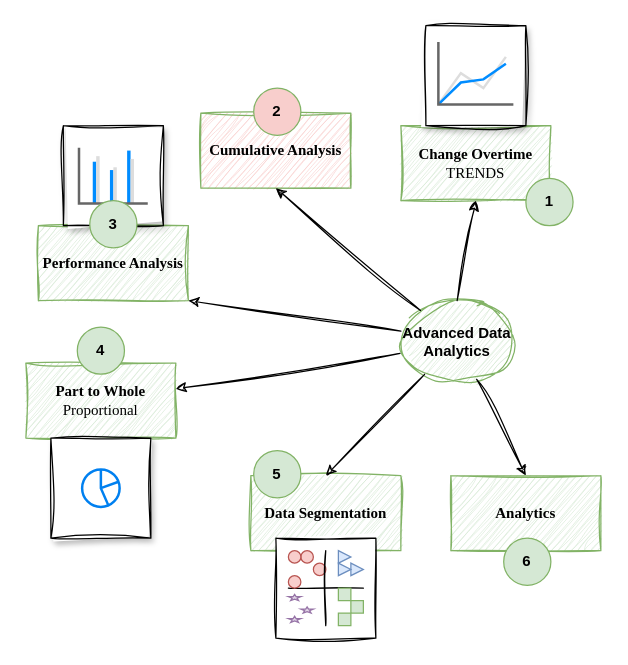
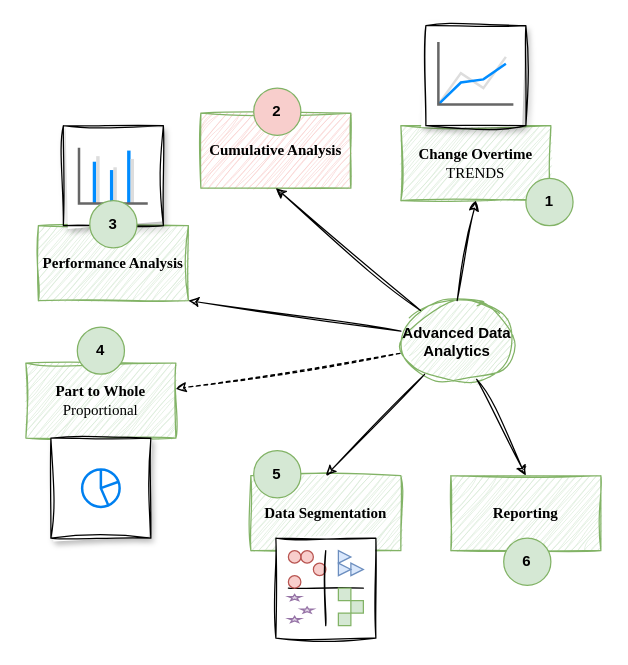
  <mxCell id="0" />
  <mxCell id="1" parent="0" />
  <mxCell id="2" value="&lt;b&gt;Advanced Data Analytics&lt;/b&gt;" style="ellipse;whiteSpace=wrap;html=1;fillColor=#d5e8d4;strokeColor=#82b366;sketch=1;curveFitting=1;jiggle=2;" vertex="1" parent="1"><mxGeometry x="320" y="240" width="90" height="65" as="geometry" /></mxCell>
  <mxCell id="3" value="&lt;font style=&quot;&quot; face=&quot;Comic Sans MS&quot;&gt;&lt;b&gt;Change Overtime &lt;/b&gt;TRENDS&lt;/font&gt;" style="rounded=0;whiteSpace=wrap;html=1;fillColor=#d5e8d4;strokeColor=#82b366;sketch=1;curveFitting=1;jiggle=2;" vertex="1" parent="1"><mxGeometry x="320" y="100" width="120" height="60" as="geometry" /></mxCell>
  <mxCell id="4" value="&lt;font face=&quot;Comic Sans MS&quot;&gt;&lt;b&gt;Cumulative Analysis&lt;/b&gt;&lt;/font&gt;" style="rounded=0;whiteSpace=wrap;html=1;fillColor=#f8cecc;strokeColor=#82b366;sketch=1;curveFitting=1;jiggle=2;" vertex="1" parent="1"><mxGeometry x="160" y="90" width="120" height="60" as="geometry" /></mxCell>
  <mxCell id="5" value="&lt;font face=&quot;Comic Sans MS&quot;&gt;&lt;b&gt;Performance Analysis&lt;/b&gt;&lt;/font&gt;" style="rounded=0;whiteSpace=wrap;html=1;fillColor=#d5e8d4;strokeColor=#82b366;sketch=1;curveFitting=1;jiggle=2;" vertex="1" parent="1"><mxGeometry x="30" y="180" width="120" height="60" as="geometry" /></mxCell>
  <mxCell id="6" value="&lt;font face=&quot;Comic Sans MS&quot;&gt;&lt;b&gt;Part to Whole &lt;/b&gt;Proportional&lt;/font&gt;" style="rounded=0;whiteSpace=wrap;html=1;fillColor=#d5e8d4;strokeColor=#82b366;sketch=1;curveFitting=1;jiggle=2;" vertex="1" parent="1"><mxGeometry x="20" y="290" width="120" height="60" as="geometry" /></mxCell>
  <mxCell id="7" value="&lt;font face=&quot;Comic Sans MS&quot;&gt;&lt;b&gt;Data Segmentation&lt;/b&gt;&lt;/font&gt;&lt;span style=&quot;color: rgba(0, 0, 0, 0); font-family: monospace; font-size: 0px; text-align: start; text-wrap-mode: nowrap;&quot;&gt;%3CmxGraphModel%3E%3Croot%3E%3CmxCell%20id%3D%220%22%2F%3E%3CmxCell%20id%3D%221%22%20parent%3D%220%22%2F%3E%3CmxCell%20id%3D%222%22%20value%3D%22%26lt%3Bfont%20face%3D%26quot%3BComic%20Sans%20MS%26quot%3B%26gt%3B%26lt%3Bb%26gt%3BPart%20to%20Whole%20%26lt%3B%2Fb%26gt%3BProportional%26lt%3B%2Ffont%26gt%3B%22%20style%3D%22rounded%3D0%3BwhiteSpace%3Dwrap%3Bhtml%3D1%3BfillColor%3D%23d5e8d4%3BstrokeColor%3D%2382b366%3Bsketch%3D1%3BcurveFitting%3D1%3Bjiggle%3D2%3B%22%20vertex%3D%221%22%20parent%3D%221%22%3E%3CmxGeometry%20x%3D%2260%22%20y%3D%22370%22%20width%3D%22120%22%20height%3D%2260%22%20as%3D%22geometry%22%2F%3E%3C%2FmxCell%3E%3C%2Froot%3E%3C%2FmxGraphModel%3E&lt;/span&gt;&lt;span style=&quot;color: rgba(0, 0, 0, 0); font-family: monospace; font-size: 0px; text-align: start; text-wrap-mode: nowrap;&quot;&gt;%3CmxGraphModel%3E%3Croot%3E%3CmxCell%20id%3D%220%22%2F%3E%3CmxCell%20id%3D%221%22%20parent%3D%220%22%2F%3E%3CmxCell%20id%3D%222%22%20value%3D%22%26lt%3Bfont%20face%3D%26quot%3BComic%20Sans%20MS%26quot%3B%26gt%3B%26lt%3Bb%26gt%3BPart%20to%20Whole%20%26lt%3B%2Fb%26gt%3BProportional%26lt%3B%2Ffont%26gt%3B%22%20style%3D%22rounded%3D0%3BwhiteSpace%3Dwrap%3Bhtml%3D1%3BfillColor%3D%23d5e8d4%3BstrokeColor%3D%2382b366%3Bsketch%3D1%3BcurveFitting%3D1%3Bjiggle%3D2%3B%22%20vertex%3D%221%22%20parent%3D%221%22%3E%3CmxGeometry%20x%3D%2260%22%20y%3D%22370%22%20width%3D%22120%22%20height%3D%2260%22%20as%3D%22geometry%22%2F%3E%3C%2FmxCell%3E%3C%2Froot%3E%3C%2FmxGraphModel%3E&lt;/span&gt;" style="rounded=0;whiteSpace=wrap;html=1;fillColor=#d5e8d4;strokeColor=#82b366;sketch=1;curveFitting=1;jiggle=2;" vertex="1" parent="1"><mxGeometry x="200" y="380" width="120" height="60" as="geometry" /></mxCell>
- <mxCell id="8" value="&lt;font face=&quot;Comic Sans MS&quot;&gt;&lt;b&gt;Analytics&lt;/b&gt;&lt;/font&gt;" style="rounded=0;whiteSpace=wrap;html=1;fillColor=#d5e8d4;strokeColor=#82b366;sketch=1;curveFitting=1;jiggle=2;" vertex="1" parent="1"><mxGeometry x="360" y="380" width="120" height="60" as="geometry" /></mxCell>
+ <mxCell id="8" value="&lt;font face=&quot;Comic Sans MS&quot;&gt;&lt;b&gt;Reporting&lt;/b&gt;&lt;/font&gt;" style="rounded=0;whiteSpace=wrap;html=1;fillColor=#d5e8d4;strokeColor=#82b366;sketch=1;curveFitting=1;jiggle=2;" vertex="1" parent="1"><mxGeometry x="360" y="380" width="120" height="60" as="geometry" /></mxCell>
  <mxCell id="9" value="" style="whiteSpace=wrap;html=1;aspect=fixed;sketch=1;curveFitting=1;jiggle=2;shadow=1;" vertex="1" parent="1"><mxGeometry x="340" y="20" width="80" height="80" as="geometry" /></mxCell>
  <mxCell id="10" value="" style="verticalLabelPosition=bottom;shadow=0;dashed=0;align=center;html=1;verticalAlign=top;strokeWidth=1;shape=mxgraph.mockup.graphics.lineChart;strokeColor=none;strokeColor2=#666666;strokeColor3=#008cff;strokeColor4=#dddddd;" vertex="1" parent="1"><mxGeometry x="350" y="33" width="60" height="50" as="geometry" /></mxCell>
  <mxCell id="11" value="" style="whiteSpace=wrap;html=1;aspect=fixed;sketch=1;curveFitting=1;jiggle=2;shadow=1;" vertex="1" parent="1"><mxGeometry x="50" y="100" width="80" height="80" as="geometry" /></mxCell>
  <mxCell id="12" value="" style="verticalLabelPosition=bottom;shadow=0;dashed=0;align=center;html=1;verticalAlign=top;strokeWidth=1;shape=mxgraph.mockup.graphics.columnChart;strokeColor=none;strokeColor2=none;strokeColor3=#666666;fillColor2=#008cff;fillColor3=#dddddd;" vertex="1" parent="1"><mxGeometry x="62.5" y="117.75" width="55" height="44.5" as="geometry" /></mxCell>
  <mxCell id="13" value="" style="whiteSpace=wrap;html=1;aspect=fixed;sketch=1;curveFitting=1;jiggle=2;shadow=1;" vertex="1" parent="1"><mxGeometry x="40" y="350" width="80" height="80" as="geometry" /></mxCell>
  <mxCell id="14" value="" style="html=1;verticalLabelPosition=bottom;align=center;labelBackgroundColor=#ffffff;verticalAlign=top;strokeWidth=2;strokeColor=#0080F0;shadow=0;dashed=0;shape=mxgraph.ios7.icons.pie_chart;" vertex="1" parent="1"><mxGeometry x="65" y="375" width="30" height="30" as="geometry" /></mxCell>
  <mxCell id="15" value="" style="endArrow=classic;html=1;rounded=0;entryX=0.5;entryY=1;entryDx=0;entryDy=0;exitX=0.5;exitY=0;exitDx=0;exitDy=0;sketch=1;curveFitting=1;jiggle=2;" edge="1" parent="1" source="2" target="3"><mxGeometry width="50" height="50" relative="1" as="geometry"><mxPoint x="270" y="310" as="sourcePoint" /><mxPoint x="320" y="260" as="targetPoint" /></mxGeometry></mxCell>
  <mxCell id="16" value="" style="endArrow=classic;html=1;rounded=0;entryX=0.5;entryY=1;entryDx=0;entryDy=0;sketch=1;curveFitting=1;jiggle=2;" edge="1" parent="1" source="2" target="4"><mxGeometry width="50" height="50" relative="1" as="geometry"><mxPoint x="270" y="310" as="sourcePoint" /><mxPoint x="320" y="260" as="targetPoint" /></mxGeometry></mxCell>
  <mxCell id="17" value="" style="endArrow=classic;html=1;rounded=0;entryX=1;entryY=1;entryDx=0;entryDy=0;exitX=0;exitY=0.375;exitDx=0;exitDy=0;exitPerimeter=0;sketch=1;curveFitting=1;jiggle=2;" edge="1" parent="1" source="2" target="5"><mxGeometry width="50" height="50" relative="1" as="geometry"><mxPoint x="270" y="310" as="sourcePoint" /><mxPoint x="320" y="260" as="targetPoint" /></mxGeometry></mxCell>
- <mxCell id="18" value="" style="endArrow=classic;html=1;rounded=0;exitX=-0.007;exitY=0.648;exitDx=0;exitDy=0;exitPerimeter=0;sketch=1;curveFitting=1;jiggle=2;" edge="1" parent="1" source="2" target="6"><mxGeometry width="50" height="50" relative="1" as="geometry"><mxPoint x="270" y="310" as="sourcePoint" /><mxPoint x="320" y="260" as="targetPoint" /></mxGeometry></mxCell>
+ <mxCell id="18" value="" style="endArrow=classic;html=1;rounded=0;exitX=-0.007;exitY=0.648;exitDx=0;exitDy=0;exitPerimeter=0;sketch=1;curveFitting=1;jiggle=2;dashed=1;" edge="1" parent="1" source="2" target="6"><mxGeometry width="50" height="50" relative="1" as="geometry"><mxPoint x="270" y="310" as="sourcePoint" /><mxPoint x="320" y="260" as="targetPoint" /></mxGeometry></mxCell>
  <mxCell id="19" value="" style="endArrow=classic;html=1;rounded=0;entryX=0.5;entryY=0;entryDx=0;entryDy=0;sketch=1;curveFitting=1;jiggle=2;" edge="1" parent="1" source="2" target="7"><mxGeometry width="50" height="50" relative="1" as="geometry"><mxPoint x="270" y="310" as="sourcePoint" /><mxPoint x="320" y="260" as="targetPoint" /></mxGeometry></mxCell>
  <mxCell id="20" value="" style="endArrow=classic;html=1;rounded=0;entryX=0.5;entryY=0;entryDx=0;entryDy=0;sketch=1;curveFitting=1;jiggle=2;" edge="1" parent="1" source="2" target="8"><mxGeometry width="50" height="50" relative="1" as="geometry"><mxPoint x="270" y="310" as="sourcePoint" /><mxPoint x="320" y="260" as="targetPoint" /></mxGeometry></mxCell>
  <mxCell id="21" value="" style="whiteSpace=wrap;html=1;aspect=fixed;sketch=1;curveFitting=1;jiggle=2;" vertex="1" parent="1"><mxGeometry x="220" y="430" width="80" height="80" as="geometry" /></mxCell>
  <mxCell id="22" value="" style="ellipse;whiteSpace=wrap;html=1;aspect=fixed;fillColor=#f8cecc;strokeColor=#b85450;" vertex="1" parent="1"><mxGeometry x="240" y="440" width="10" height="10" as="geometry" /></mxCell>
  <mxCell id="23" value="" style="ellipse;whiteSpace=wrap;html=1;aspect=fixed;fillColor=#f8cecc;strokeColor=#b85450;" vertex="1" parent="1"><mxGeometry x="230" y="440" width="10" height="10" as="geometry" /></mxCell>
  <mxCell id="24" value="" style="ellipse;whiteSpace=wrap;html=1;aspect=fixed;fillColor=#f8cecc;strokeColor=#b85450;" vertex="1" parent="1"><mxGeometry x="250" y="450" width="10" height="10" as="geometry" /></mxCell>
  <mxCell id="25" value="" style="endArrow=none;html=1;rounded=0;sketch=1;curveFitting=1;jiggle=2;" edge="1" parent="1"><mxGeometry width="50" height="50" relative="1" as="geometry"><mxPoint x="259.89" y="500" as="sourcePoint" /><mxPoint x="259.89" y="440" as="targetPoint" /></mxGeometry></mxCell>
  <mxCell id="26" value="" style="endArrow=none;html=1;rounded=0;sketch=1;curveFitting=1;jiggle=2;" edge="1" parent="1"><mxGeometry width="50" height="50" relative="1" as="geometry"><mxPoint x="230" y="470" as="sourcePoint" /><mxPoint x="290" y="470" as="targetPoint" /></mxGeometry></mxCell>
  <mxCell id="27" value="" style="ellipse;whiteSpace=wrap;html=1;aspect=fixed;fillColor=#f8cecc;strokeColor=#b85450;" vertex="1" parent="1"><mxGeometry x="230" y="460" width="10" height="10" as="geometry" /></mxCell>
  <mxCell id="28" value="" style="whiteSpace=wrap;html=1;aspect=fixed;fillColor=#d5e8d4;strokeColor=#82b366;" vertex="1" parent="1"><mxGeometry x="270" y="470" width="10" height="10" as="geometry" /></mxCell>
  <mxCell id="29" value="" style="whiteSpace=wrap;html=1;aspect=fixed;fillColor=#d5e8d4;strokeColor=#82b366;" vertex="1" parent="1"><mxGeometry x="280" y="480" width="10" height="10" as="geometry" /></mxCell>
  <mxCell id="30" value="" style="whiteSpace=wrap;html=1;aspect=fixed;fillColor=#d5e8d4;strokeColor=#82b366;" vertex="1" parent="1"><mxGeometry x="270" y="490" width="10" height="10" as="geometry" /></mxCell>
  <mxCell id="31" value="" style="triangle;whiteSpace=wrap;html=1;fillColor=#dae8fc;strokeColor=#6c8ebf;" vertex="1" parent="1"><mxGeometry x="270" y="440" width="10" height="10" as="geometry" /></mxCell>
  <mxCell id="32" value="" style="triangle;whiteSpace=wrap;html=1;fillColor=#dae8fc;strokeColor=#6c8ebf;" vertex="1" parent="1"><mxGeometry x="280" y="450" width="10" height="10" as="geometry" /></mxCell>
  <mxCell id="33" value="" style="triangle;whiteSpace=wrap;html=1;fillColor=#dae8fc;strokeColor=#6c8ebf;" vertex="1" parent="1"><mxGeometry x="270" y="450" width="10" height="10" as="geometry" /></mxCell>
  <mxCell id="34" value="" style="verticalLabelPosition=bottom;verticalAlign=top;html=1;shape=mxgraph.basic.star;fillColor=#e1d5e7;strokeColor=#9673a6;" vertex="1" parent="1"><mxGeometry x="230" y="475" width="10" height="5" as="geometry" /></mxCell>
  <mxCell id="35" value="" style="verticalLabelPosition=bottom;verticalAlign=top;html=1;shape=mxgraph.basic.star;fillColor=#e1d5e7;strokeColor=#9673a6;" vertex="1" parent="1"><mxGeometry x="240" y="485" width="10" height="5" as="geometry" /></mxCell>
  <mxCell id="36" value="" style="verticalLabelPosition=bottom;verticalAlign=top;html=1;shape=mxgraph.basic.star;fillColor=#e1d5e7;strokeColor=#9673a6;" vertex="1" parent="1"><mxGeometry x="230" y="492.5" width="10" height="5" as="geometry" /></mxCell>
  <mxCell id="37" value="&lt;b&gt;1&lt;/b&gt;" style="ellipse;whiteSpace=wrap;html=1;aspect=fixed;fillColor=#d5e8d4;strokeColor=#82b366;" vertex="1" parent="1"><mxGeometry x="420" y="142.25" width="37.75" height="37.75" as="geometry" /></mxCell>
  <mxCell id="38" value="&lt;b&gt;2&lt;/b&gt;" style="ellipse;whiteSpace=wrap;html=1;aspect=fixed;fillColor=#f8cecc;strokeColor=#82b366;" vertex="1" parent="1"><mxGeometry x="202.25" y="70" width="37.75" height="37.75" as="geometry" /></mxCell>
  <mxCell id="39" value="&lt;b&gt;3&lt;/b&gt;" style="ellipse;whiteSpace=wrap;html=1;aspect=fixed;fillColor=#d5e8d4;strokeColor=#82b366;" vertex="1" parent="1"><mxGeometry x="71.13" y="160" width="37.75" height="37.75" as="geometry" /></mxCell>
  <mxCell id="40" value="&lt;b&gt;4&lt;/b&gt;" style="ellipse;whiteSpace=wrap;html=1;aspect=fixed;fillColor=#d5e8d4;strokeColor=#82b366;" vertex="1" parent="1"><mxGeometry x="61.12" y="261.13" width="37.75" height="37.75" as="geometry" /></mxCell>
  <mxCell id="41" value="&lt;b&gt;5&lt;/b&gt;" style="ellipse;whiteSpace=wrap;html=1;aspect=fixed;fillColor=#d5e8d4;strokeColor=#82b366;" vertex="1" parent="1"><mxGeometry x="202.25" y="360" width="37.75" height="37.75" as="geometry" /></mxCell>
  <mxCell id="42" value="&lt;b&gt;6&lt;/b&gt;" style="ellipse;whiteSpace=wrap;html=1;aspect=fixed;fillColor=#d5e8d4;strokeColor=#82b366;" vertex="1" parent="1"><mxGeometry x="402.25" y="430" width="37.75" height="37.75" as="geometry" /></mxCell>
